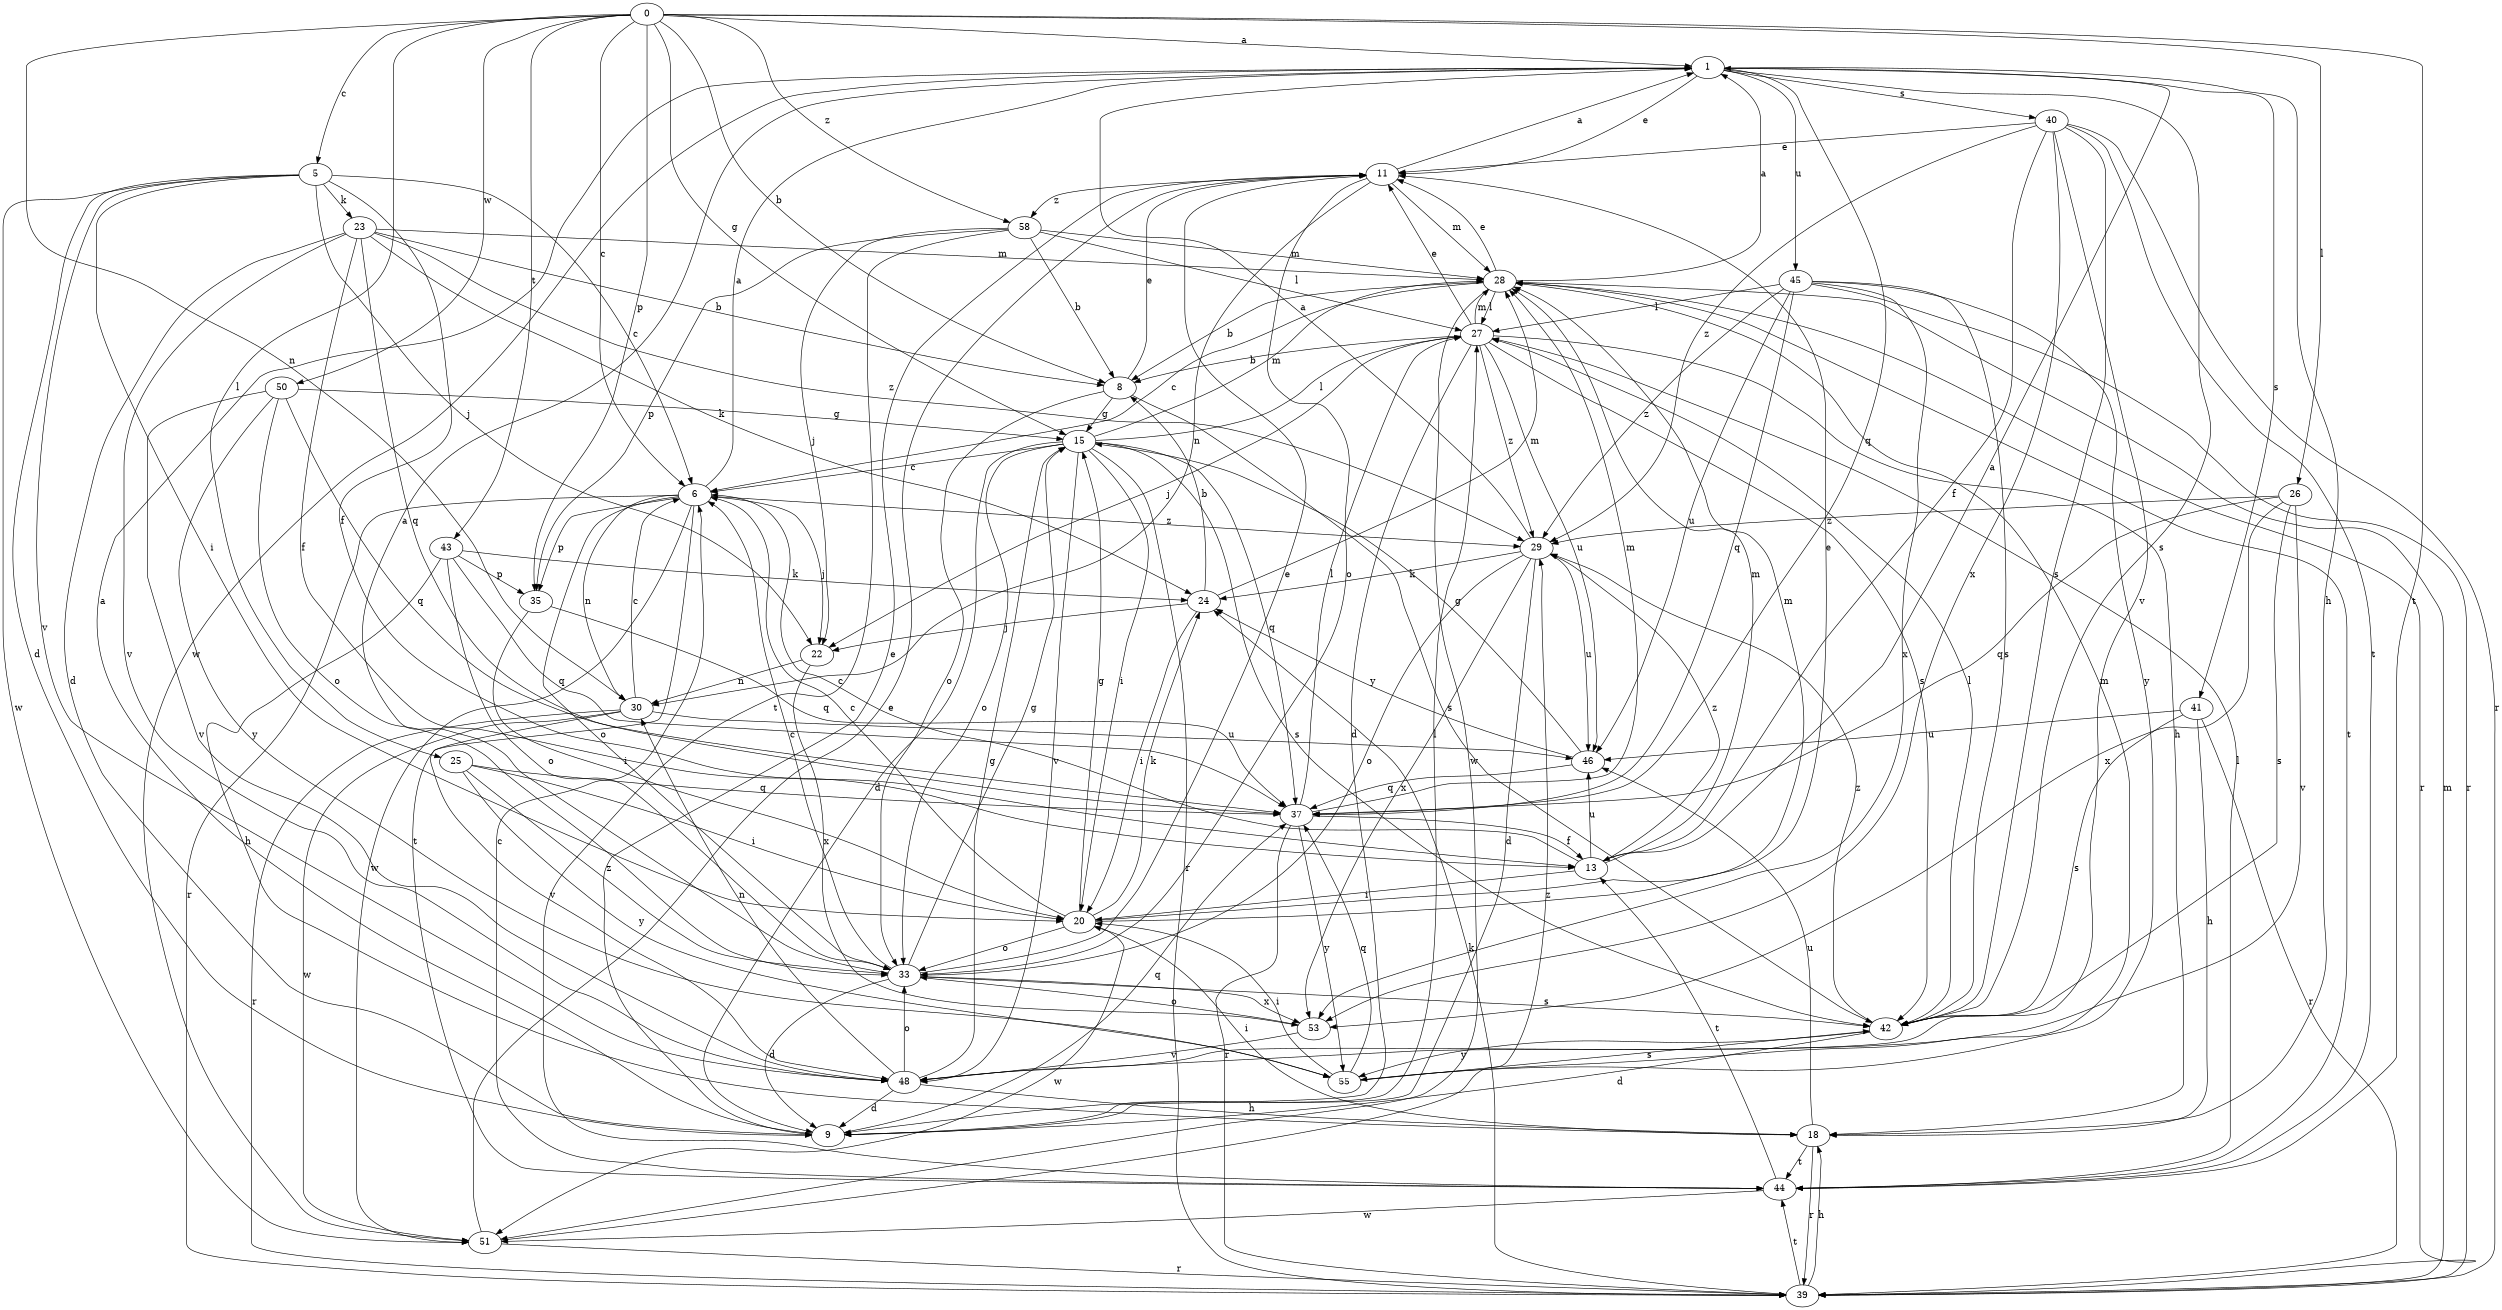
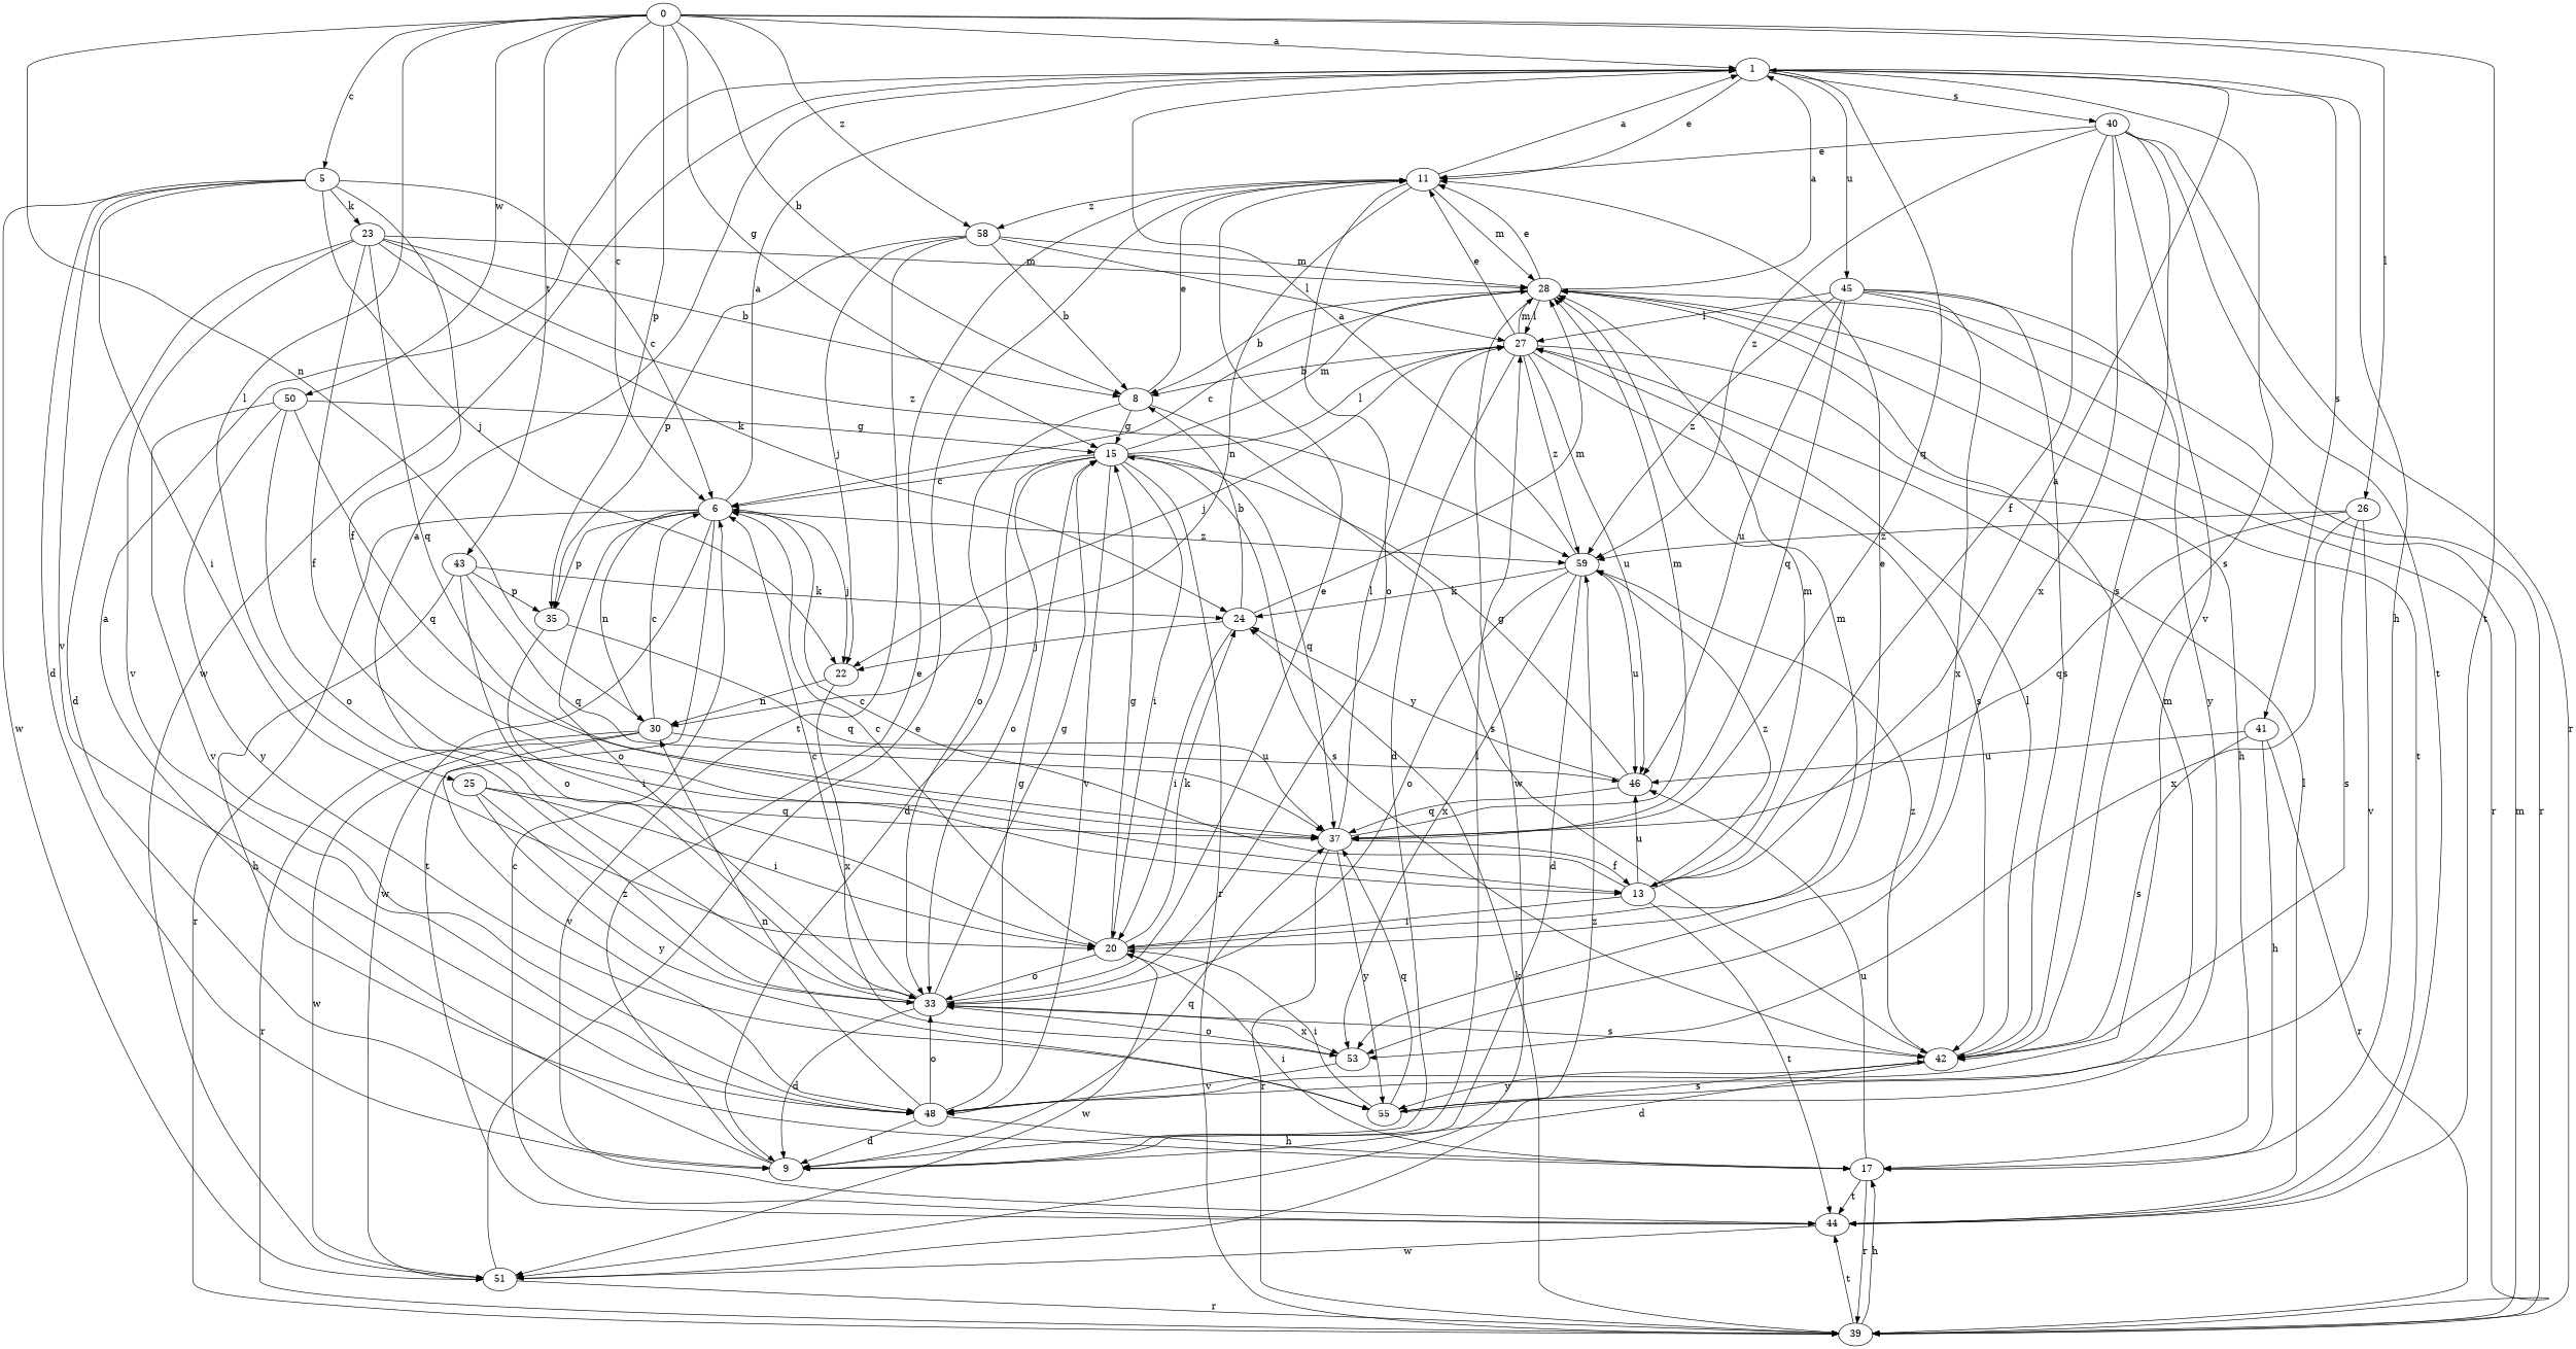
  strict digraph {
    0
    1
    n3 [label=8]
    5
    6
    15
    25
    26
    30
    35
    43
    44
    50
    58
    11
-   18
+   18 [label=17]
    37
    40
    41
    42
    45
    51
    33
    9
    13
    20
    22
    23
    48
    39
-   59 [label=29]
+   59
    27
    28
    55
    53
    46
    24
    0 -> 1 [label=a]
    0 -> n3 [label=b]
    0 -> 5 [label=c]
    0 -> 6 [label=c]
    0 -> 15 [label=g]
    0 -> 25 [label=l]
    0 -> 26 [label=l]
    0 -> 30 [label=n]
    0 -> 35 [label=p]
    0 -> 43 [label=t]
    0 -> 44 [label=t]
    0 -> 50 [label=w]
    0 -> 58 [label=z]
    1 -> 11 [label=e]
    1 -> 18 [label=h]
    1 -> 37 [label=q]
    1 -> 40 [label=s]
    1 -> 41 [label=s]
    1 -> 42 [label=s]
    1 -> 45 [label=u]
    1 -> 51 [label=w]
    n3 -> 15 [label=g]
    n3 -> 11 [label=e]
    n3 -> 42 [label=s]
    n3 -> 33 [label=o]
    5 -> 6 [label=c]
    5 -> 51 [label=w]
    5 -> 9 [label=d]
    5 -> 13 [label=f]
    5 -> 20 [label=i]
    5 -> 22 [label=j]
    5 -> 23 [label=k]
    5 -> 48 [label=v]
    6 -> 1 [label=a]
    6 -> 30 [label=n]
    6 -> 35 [label=p]
    6 -> 44 [label=t]
    6 -> 51 [label=w]
    6 -> 33 [label=o]
    6 -> 22 [label=j]
    6 -> 39 [label=r]
    6 -> 59 [label=z]
    15 -> 6 [label=c]
    15 -> 37 [label=q]
    15 -> 42 [label=s]
    15 -> 33 [label=o]
    15 -> 9 [label=d]
    15 -> 20 [label=i]
    15 -> 48 [label=v]
    15 -> 39 [label=r]
    15 -> 27 [label=l]
    15 -> 28 [label=m]
    25 -> 37 [label=q]
    25 -> 33 [label=z]
    25 -> 20 [label=i]
    25 -> 55 [label=y]
    26 -> 37 [label=q]
    26 -> 42 [label=s]
    26 -> 48 [label=v]
    26 -> 59 [label=z]
    26 -> 53 [label=x]
    30 -> 6 [label=c]
    30 -> 51 [label=w]
    30 -> 48 [label=v]
    30 -> 39 [label=r]
    30 -> 46 [label=u]
    35 -> 37 [label=q]
    35 -> 20 [label=i]
    43 -> 35 [label=p]
    43 -> 18 [label=h]
    43 -> 37 [label=q]
    43 -> 33 [label=o]
    43 -> 24 [label=k]
    44 -> 6 [label=c]
    44 -> 51 [label=w]
    44 -> 27 [label=l]
    50 -> 15 [label=g]
    50 -> 37 [label=q]
    50 -> 33 [label=o]
    50 -> 48 [label=v]
    50 -> 55 [label=y]
    58 -> n3 [label=b]
    58 -> 35 [label=p]
    58 -> 44 [label=t]
    58 -> 22 [label=j]
    58 -> 27 [label=l]
    58 -> 28 [label=m]
    11 -> 1 [label=a]
    11 -> 30 [label=n]
    11 -> 58 [label=z]
    11 -> 33 [label=o]
    11 -> 28 [label=m]
    18 -> 44 [label=t]
    18 -> 20 [label=i]
    18 -> 39 [label=r]
    18 -> 46 [label=u]
    37 -> 13 [label=f]
    37 -> 39 [label=r]
    37 -> 27 [label=l]
    37 -> 28 [label=m]
    37 -> 55 [label=y]
    40 -> 44 [label=t]
    40 -> 11 [label=e]
    40 -> 42 [label=s]
    40 -> 13 [label=f]
    40 -> 48 [label=v]
    40 -> 39 [label=r]
    40 -> 59 [label=z]
    40 -> 53 [label=x]
    41 -> 18 [label=h]
    41 -> 42 [label=s]
    41 -> 39 [label=r]
    41 -> 46 [label=u]
    42 -> 9 [label=d]
    42 -> 59 [label=z]
    42 -> 27 [label=l]
    42 -> 55 [label=y]
    45 -> 37 [label=q]
    45 -> 42 [label=s]
    45 -> 39 [label=r]
    45 -> 59 [label=z]
    45 -> 27 [label=l]
    45 -> 55 [label=y]
    45 -> 53 [label=x]
    45 -> 46 [label=u]
    51 -> 11 [label=e]
    51 -> 39 [label=r]
    51 -> 59 [label=z]
    33 -> 1 [label=a]
    33 -> 6 [label=c]
    33 -> 15 [label=g]
    33 -> 11 [label=e]
    33 -> 42 [label=s]
    33 -> 9 [label=d]
    33 -> 53 [label=x]
    9 -> 1 [label=a]
    9 -> 11 [label=e]
    9 -> 37 [label=q]
    9 -> 27 [label=l]
    13 -> 1 [label=a]
    13 -> 6 [label=c]
-   44 -> 13 [label=t]
+   13 -> 44 [label=t]
    13 -> 20 [label=i]
    13 -> 59 [label=z]
    13 -> 28 [label=m]
    13 -> 46 [label=u]
    20 -> 6 [label=c]
    20 -> 15 [label=g]
    20 -> 11 [label=e]
    20 -> 51 [label=w]
    20 -> 33 [label=o]
    20 -> 28 [label=m]
    20 -> 24 [label=k]
    22 -> 30 [label=n]
    22 -> 53 [label=x]
    23 -> n3 [label=b]
    23 -> 37 [label=q]
    23 -> 9 [label=d]
    23 -> 13 [label=f]
    23 -> 48 [label=v]
    23 -> 59 [label=z]
    23 -> 28 [label=m]
    23 -> 24 [label=k]
    48 -> 15 [label=g]
    48 -> 30 [label=n]
    48 -> 18 [label=h]
    48 -> 33 [label=o]
    48 -> 9 [label=d]
    39 -> 44 [label=t]
    39 -> 18 [label=h]
    39 -> 28 [label=m]
    39 -> 24 [label=k]
    59 -> 1 [label=a]
    59 -> 33 [label=o]
    59 -> 9 [label=d]
    59 -> 53 [label=x]
    59 -> 46 [label=u]
    59 -> 24 [label=k]
    27 -> n3 [label=b]
    27 -> 11 [label=e]
    27 -> 18 [label=h]
    27 -> 42 [label=s]
    27 -> 9 [label=d]
    27 -> 22 [label=j]
    27 -> 59 [label=z]
    27 -> 28 [label=m]
    27 -> 46 [label=u]
    28 -> 1 [label=a]
    28 -> n3 [label=b]
    28 -> 6 [label=c]
    28 -> 44 [label=t]
    28 -> 11 [label=e]
    28 -> 51 [label=w]
    28 -> 39 [label=r]
    28 -> 27 [label=l]
    55 -> 37 [label=q]
    55 -> 42 [label=s]
    55 -> 20 [label=i]
    55 -> 28 [label=m]
    53 -> 33 [label=o]
    53 -> 48 [label=v]
    46 -> 15 [label=g]
    46 -> 37 [label=q]
    46 -> 24 [label=y]
    24 -> n3 [label=b]
    24 -> 20 [label=i]
    24 -> 22 [label=j]
    24 -> 28 [label=m]
  }
